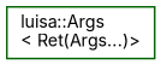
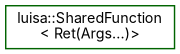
  digraph {
    rankdir=LR
    fontname=Inter
-   n1 [color=darkgreen fillcolor=white fontname=Inter fontsize=10 height=0.2 label="luisa::Args\l\< Ret(Args...)\>" shape=box style=filled width=0.4]
+   n1 [color=darkgreen fillcolor=white fontname=Inter fontsize=10 height=0.2 label="luisa::SharedFunction\l\< Ret(Args...)\>" shape=box style=filled width=0.4]
  }
